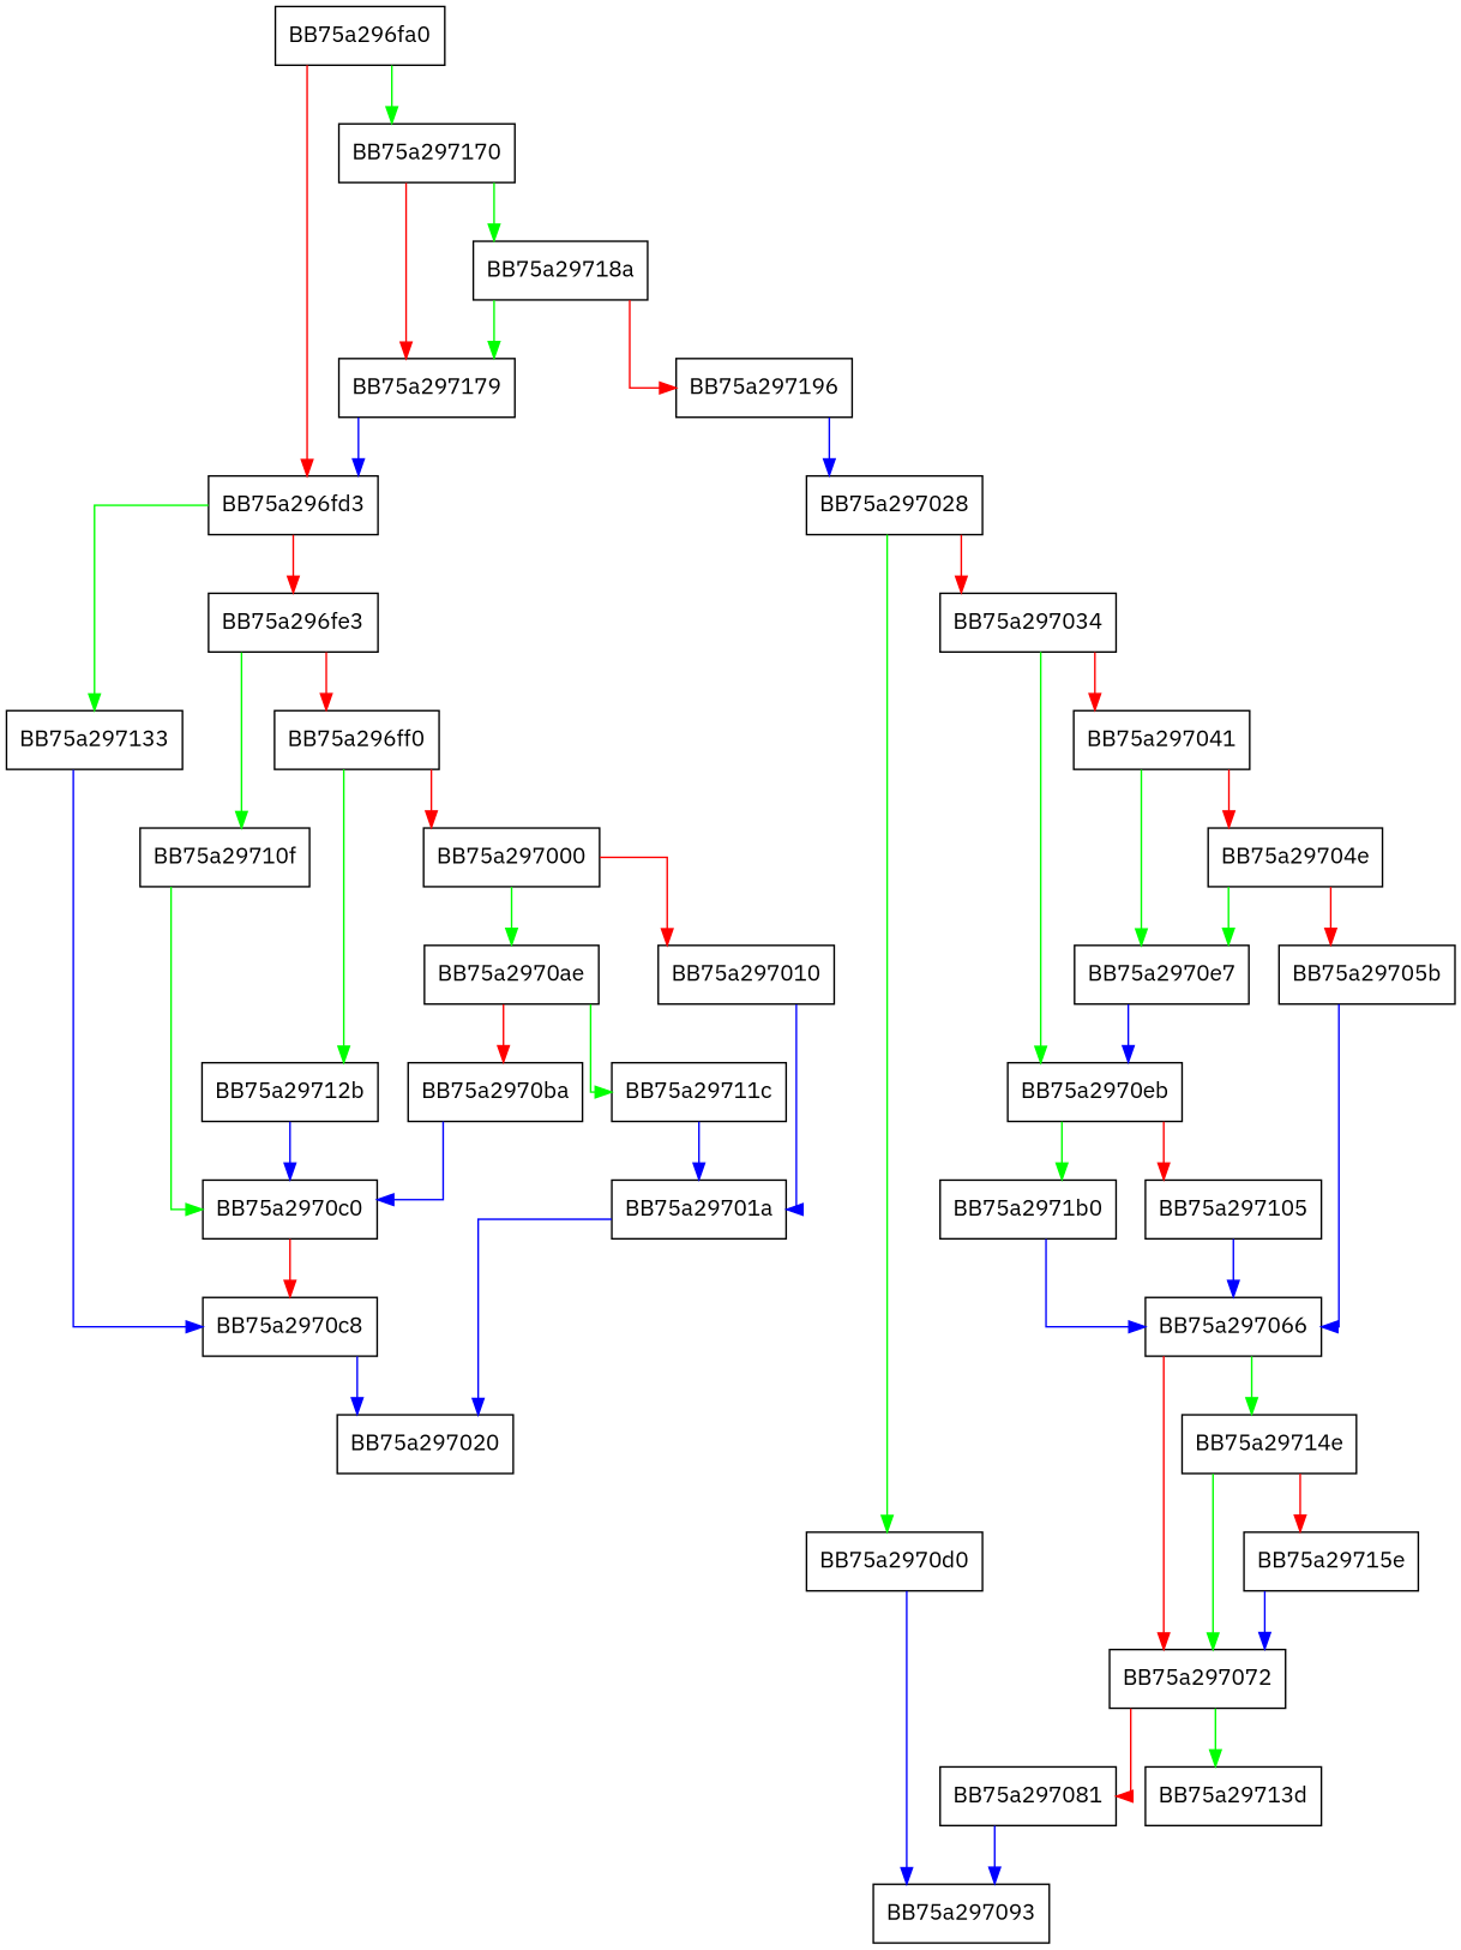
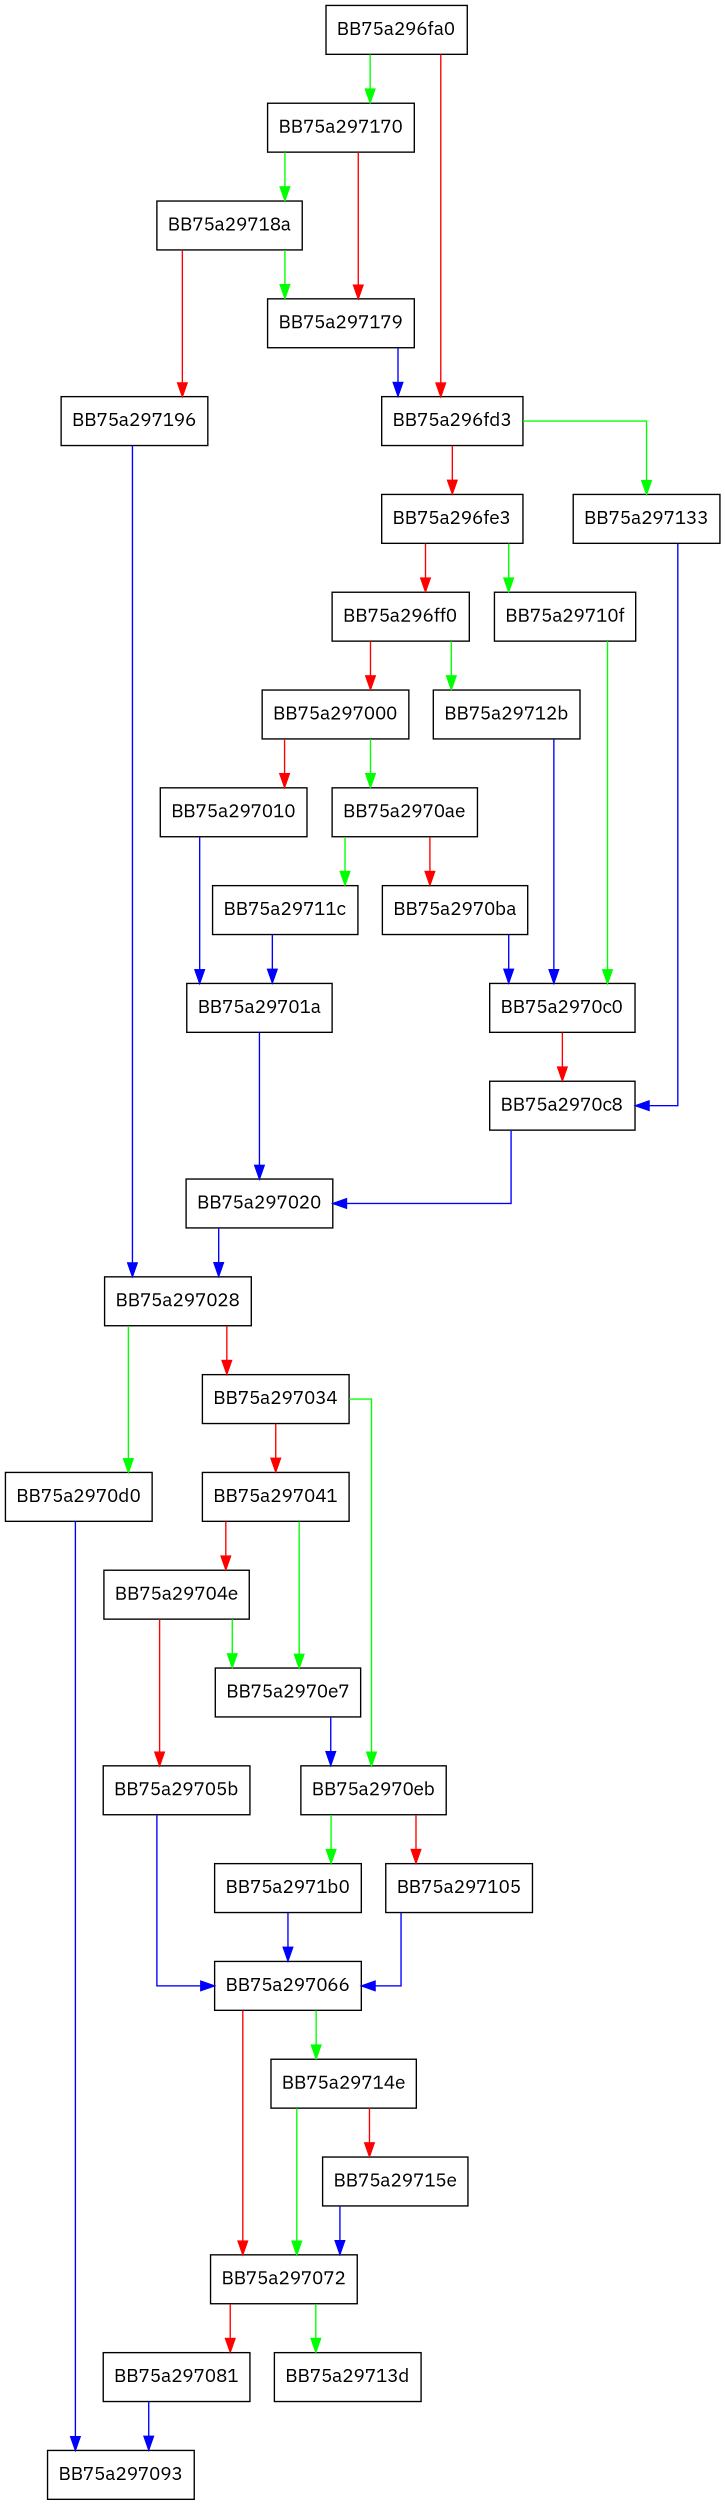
  digraph {
    fontname="IBM Plex Sans"
    splines=ortho
    node [fontname="IBM Plex Sans" shape=box]
    edge [color=green fontname="IBM Plex Sans"]
    BB75a296fa0
    BB75a297170
    BB75a296fd3
    BB75a29718a
    BB75a297179
    BB75a297133
    BB75a296fe3
    BB75a297196
    BB75a2970c8
    BB75a29710f
    BB75a296ff0
    BB75a297020
    BB75a2970c0
    BB75a29712b
    BB75a297000
    BB75a2970ae
    BB75a297010
    BB75a29711c
    BB75a2970ba
    BB75a29701a
    BB75a297028
    BB75a2970d0
    BB75a297034
    BB75a297093
    BB75a2970eb
    BB75a297041
    BB75a2971b0
    BB75a297105
    BB75a2970e7
    BB75a29704e
    BB75a297066
    BB75a29705b
    BB75a29714e
    BB75a297072
    BB75a29715e
    BB75a29713d
    BB75a297081
    BB75a296fa0 -> BB75a297170
    BB75a296fa0 -> BB75a296fd3 [color=red]
    BB75a297170 -> BB75a29718a
    BB75a297170 -> BB75a297179 [color=red]
    BB75a296fd3 -> BB75a297133
    BB75a296fd3 -> BB75a296fe3 [color=red]
    BB75a29718a -> BB75a297179
    BB75a29718a -> BB75a297196 [color=red]
    BB75a297179 -> BB75a296fd3 [color=blue]
    BB75a297133 -> BB75a2970c8 [color=blue]
    BB75a296fe3 -> BB75a29710f
    BB75a296fe3 -> BB75a296ff0 [color=red]
    BB75a297196 -> BB75a297028 [color=blue]
    BB75a2970c8 -> BB75a297020 [color=blue]
    BB75a29710f -> BB75a2970c0
    BB75a296ff0 -> BB75a29712b
    BB75a296ff0 -> BB75a297000 [color=red]
+   BB75a297020 -> BB75a297028 [color=blue]
    BB75a2970c0 -> BB75a2970c8 [color=red]
    BB75a29712b -> BB75a2970c0 [color=blue]
    BB75a297000 -> BB75a2970ae
    BB75a297000 -> BB75a297010 [color=red]
    BB75a2970ae -> BB75a29711c
    BB75a2970ae -> BB75a2970ba [color=red]
    BB75a297010 -> BB75a29701a [color=blue]
    BB75a29711c -> BB75a29701a [color=blue]
    BB75a2970ba -> BB75a2970c0 [color=blue]
    BB75a29701a -> BB75a297020 [color=blue]
    BB75a297028 -> BB75a2970d0
    BB75a297028 -> BB75a297034 [color=red]
    BB75a2970d0 -> BB75a297093 [color=blue]
    BB75a297034 -> BB75a2970eb
    BB75a297034 -> BB75a297041 [color=red]
    BB75a2970eb -> BB75a2971b0
    BB75a2970eb -> BB75a297105 [color=red]
    BB75a297041 -> BB75a2970e7
    BB75a297041 -> BB75a29704e [color=red]
    BB75a2971b0 -> BB75a297066 [color=blue]
    BB75a297105 -> BB75a297066 [color=blue]
    BB75a2970e7 -> BB75a2970eb [color=blue]
    BB75a29704e -> BB75a2970e7
    BB75a29704e -> BB75a29705b [color=red]
    BB75a297066 -> BB75a29714e
    BB75a297066 -> BB75a297072 [color=red]
    BB75a29705b -> BB75a297066 [color=blue]
    BB75a29714e -> BB75a297072
    BB75a29714e -> BB75a29715e [color=red]
    BB75a297072 -> BB75a29713d
    BB75a297072 -> BB75a297081 [color=red]
    BB75a29715e -> BB75a297072 [color=blue]
    BB75a297081 -> BB75a297093 [color=blue]
  }
